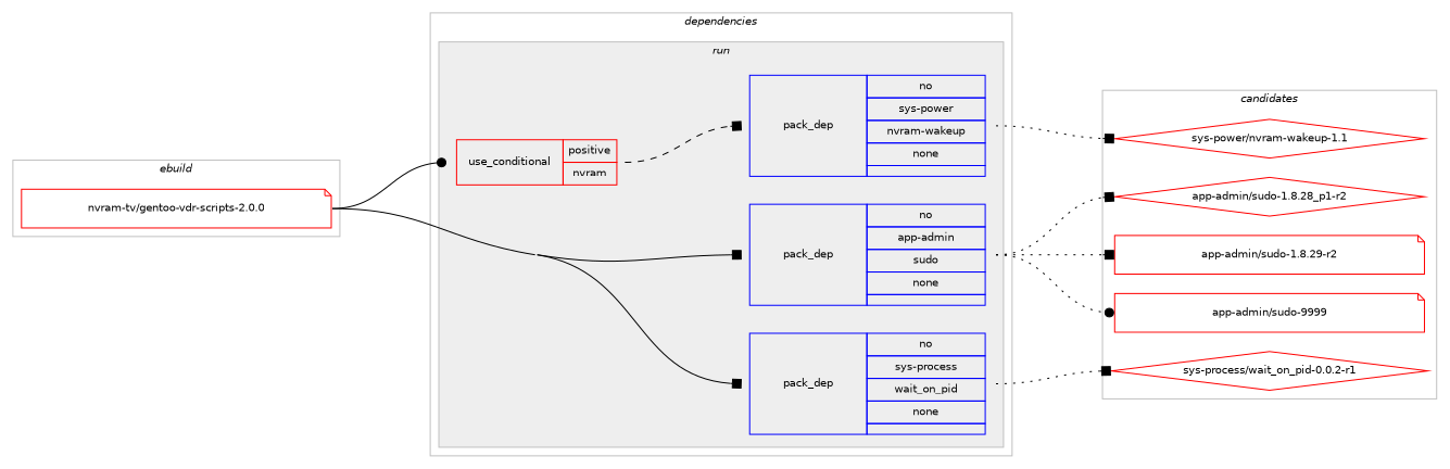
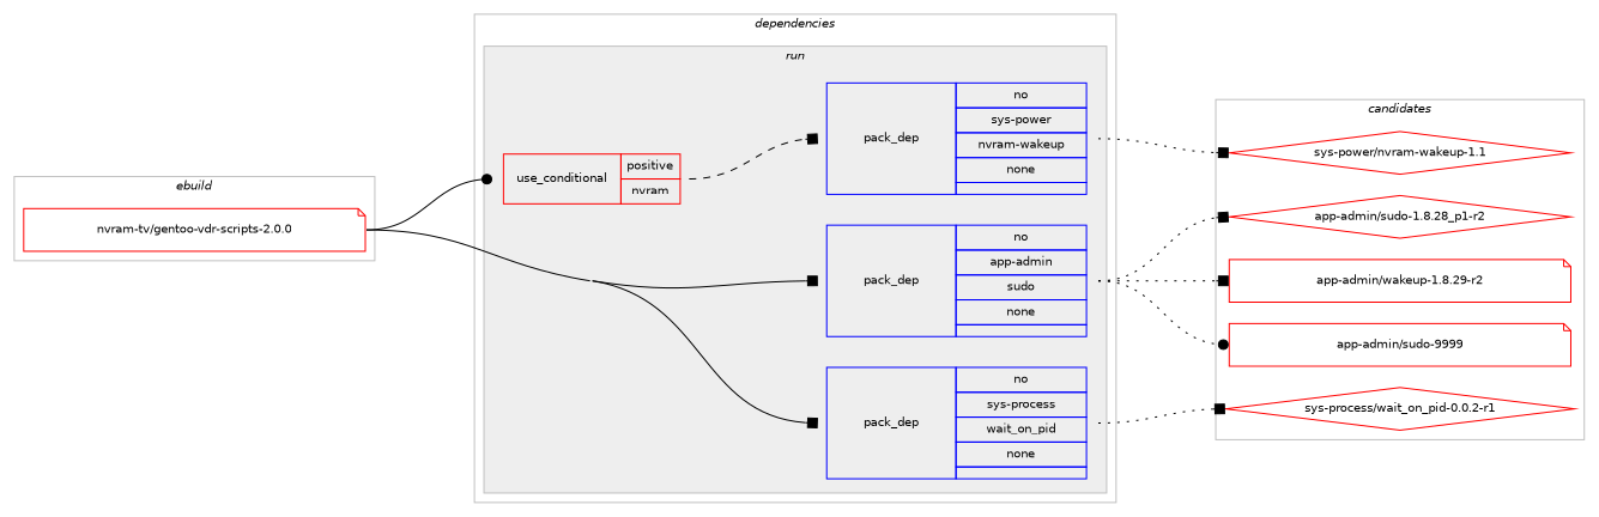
  digraph {
    compound=true
    concentrate=true
    fontname=Helvetica
    fontsize=10
    newrank=true
    rankdir=LR
    ranksep=1.5
    node [color=red fontname=Helvetica fontsize=10 shape=none]
    edge [arrowhead=box headport=w style=dotted tailport=e weight=100]
    n1 [label="nvram-tv/gentoo-vdr-scripts-2.0.0" shape=note width=4]
    n2 [color=blue label=<<TABLE BORDER="0" CELLBORDER="1" CELLSPACING="0" CELLPADDING="4" WIDTH="220"><TR><TD ROWSPAN="6" CELLPADDING="30">pack_dep</TD></TR><TR><TD WIDTH="110">no</TD></TR><TR><TD>sys-power</TD></TR><TR><TD>nvram-wakeup</TD></TR><TR><TD>none</TD></TR><TR><TD></TD></TR></TABLE>>]
    n3 [label=<<TABLE BORDER="0" CELLBORDER="1" CELLSPACING="0" CELLPADDING="4"><TR><TD ROWSPAN="3" CELLPADDING="10">use_conditional</TD></TR><TR><TD>positive</TD></TR><TR><TD>nvram</TD></TR></TABLE>>]
    n4 [color=blue label=<<TABLE BORDER="0" CELLBORDER="1" CELLSPACING="0" CELLPADDING="4" WIDTH="220"><TR><TD ROWSPAN="6" CELLPADDING="30">pack_dep</TD></TR><TR><TD WIDTH="110">no</TD></TR><TR><TD>app-admin</TD></TR><TR><TD>sudo</TD></TR><TR><TD>none</TD></TR><TR><TD></TD></TR></TABLE>>]
    n5 [color=blue label=<<TABLE BORDER="0" CELLBORDER="1" CELLSPACING="0" CELLPADDING="4" WIDTH="220"><TR><TD ROWSPAN="6" CELLPADDING="30">pack_dep</TD></TR><TR><TD WIDTH="110">no</TD></TR><TR><TD>sys-process</TD></TR><TR><TD>wait_on_pid</TD></TR><TR><TD>none</TD></TR><TR><TD></TD></TR></TABLE>>]
    n6 [label="sys-power/nvram-wakeup-1.1" shape=diamond width=4]
    n7 [label="app-admin/sudo-1.8.28_p1-r2" shape=diamond width=4]
-   n8 [label="app-admin/sudo-1.8.29-r2" shape=note width=4]
+   n8 [label="app-admin/wakeup-1.8.29-r2" shape=note width=4]
    n9 [label="app-admin/sudo-9999" shape=note width=4]
    n10 [label="sys-process/wait_on_pid-0.0.2-r1" shape=diamond width=4]
    subgraph cluster_1 {
      color=gray
      label=<<i>ebuild</i>>
      rank=same
      n1
    }
    subgraph cluster_2 {
      color=gray
      label=<<i>dependencies</i>>
      subgraph cluster_3 {
        color=gray
        fillcolor="#eeeeee"
        label=<<i>compile</i>>
        style=filled
      }
      subgraph cluster_4 {
        color=gray
        fillcolor="#eeeeee"
        label=<<i>compile and run</i>>
        style=filled
      }
      subgraph cluster_5 {
        color=gray
        fillcolor="#eeeeee"
        label=<<i>run</i>>
        style=filled
        subgraph sub_6 {
          color=gray
          fillcolor="#eeeeee"
          label=<<i>run</i>>
          style=filled
          n3
          subgraph sub_7 {
            color=gray
            fillcolor="#eeeeee"
            label=<<i>run</i>>
            style=filled
            n2
          }
        }
        subgraph sub_8 {
          color=gray
          fillcolor="#eeeeee"
          label=<<i>run</i>>
          style=filled
          n4
        }
        subgraph sub_9 {
          color=gray
          fillcolor="#eeeeee"
          label=<<i>run</i>>
          style=filled
          n5
        }
      }
    }
    subgraph cluster_10 {
      color=gray
      label=<<i>candidates</i>>
      rank=same
      subgraph sub_11 {
        color=black
        label=<<i>candidates</i>>
        nodesep=1
        rank=same
        n6
      }
      subgraph sub_12 {
        color=black
        label=<<i>candidates</i>>
        nodesep=1
        rank=same
        n7
        n8
        n9
      }
      subgraph sub_13 {
        color=black
        label=<<i>candidates</i>>
        nodesep=1
        rank=same
        n10
      }
    }
    n1 -> n3 [arrowhead=dot style=solid weight=20]
    n1 -> n4 [style=solid weight=20]
    n1 -> n5 [style=solid weight=20]
    n2 -> n6
    n3 -> n2 [style=dashed weight=20]
    n4 -> n7
    n4 -> n8
    n4 -> n9 [arrowhead=dot]
    n5 -> n10
  }
